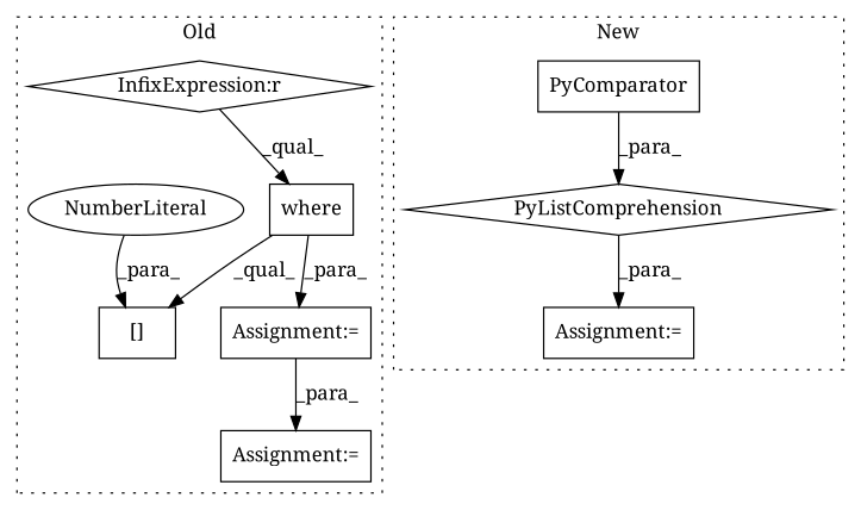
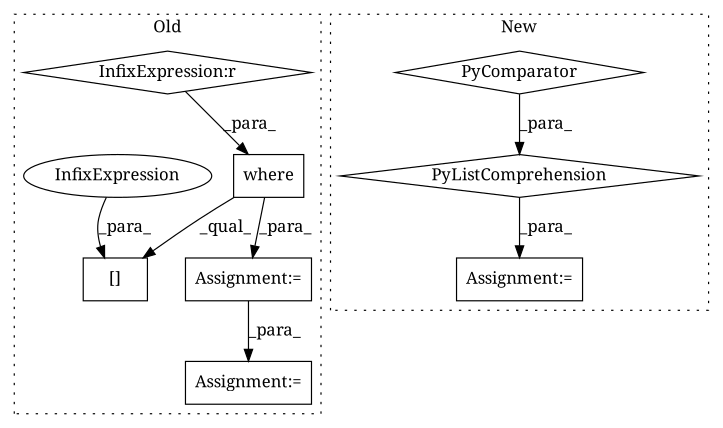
  digraph {
    fontname="Noto Serif"
    node [a=7 fontname="Noto Serif" l=1 shape=box]
    edge [fontname="Noto Serif"]
    n1 [a=32 l="6,1" label=where s="1465,1487"]
    n2 [l=2 label="Assignment:=" s=1872]
    n3 [a=27 l=4 label="InfixExpression:r" s=1480 shape=diamond]
    n4 [label="Assignment:=" s=1458]
    n5 [a=2 l="30,1" label="[]" s="1459,1490"]
-   n6 [a=34 label=NumberLiteral s=1489 shape=ellipse]
-   n7 [a=113 l=44 label=PyComparator s=1293]
+   n6 [a=34 label=InfixExpression s=1489 shape=ellipse]
+   n7 [a=113 l=44 label=PyComparator s=1293 shape=diamond]
    n8 [l=12 label="Assignment:=" s=1189]
    n9 [a=109 l=144 label=PyListComprehension s=1201 shape=diamond]
    subgraph cluster_1 {
      label=Old
      style=dotted
      n1
      n2
      n3
      n4
      n5
      n6
    }
    subgraph cluster_2 {
      label=New
      style=dotted
      n7
      n8
      n9
    }
    n1 -> n4 [label=_para_]
    n1 -> n5 [label=_qual_]
-   n3 -> n1 [label=_qual_]
+   n3 -> n1 [label=_para_]
    n4 -> n2 [label=_para_]
    n6 -> n5 [label=_para_]
    n7 -> n9 [label=_para_]
    n9 -> n8 [label=_para_]
  }
